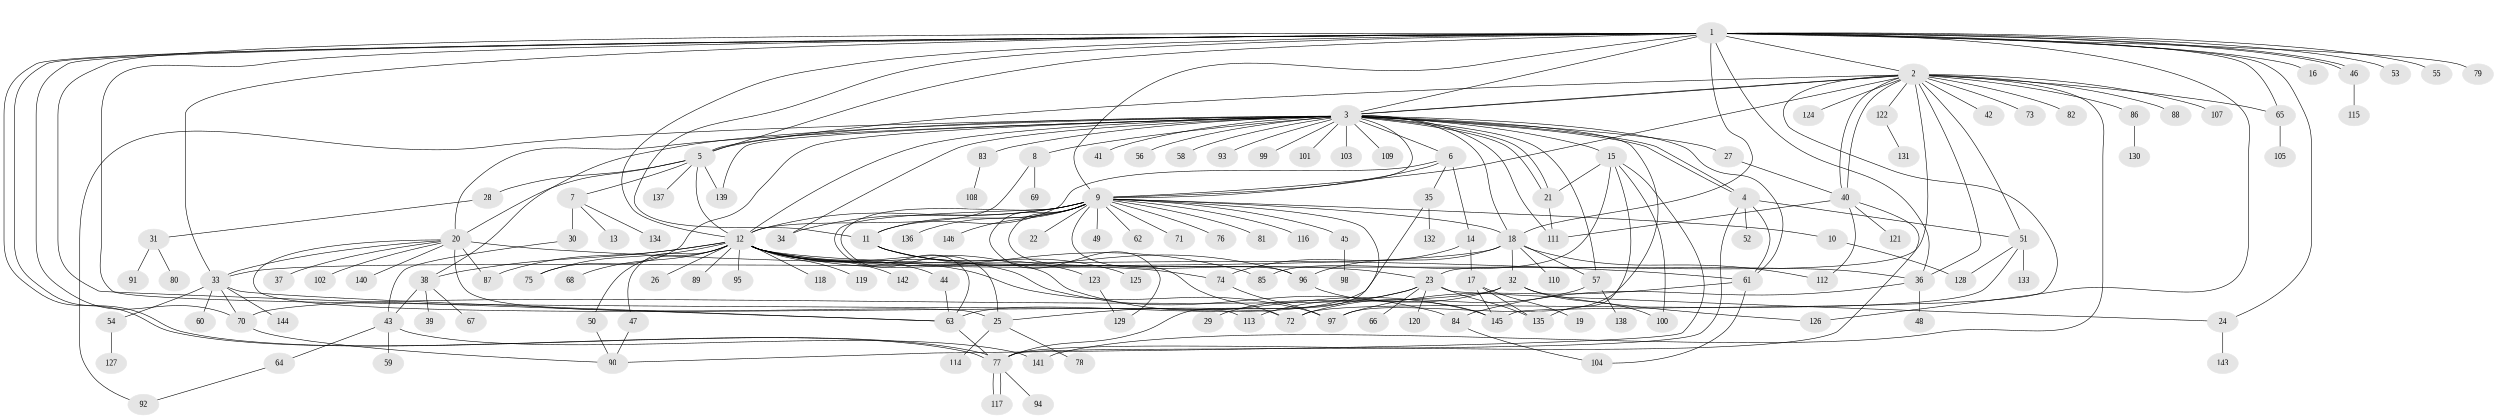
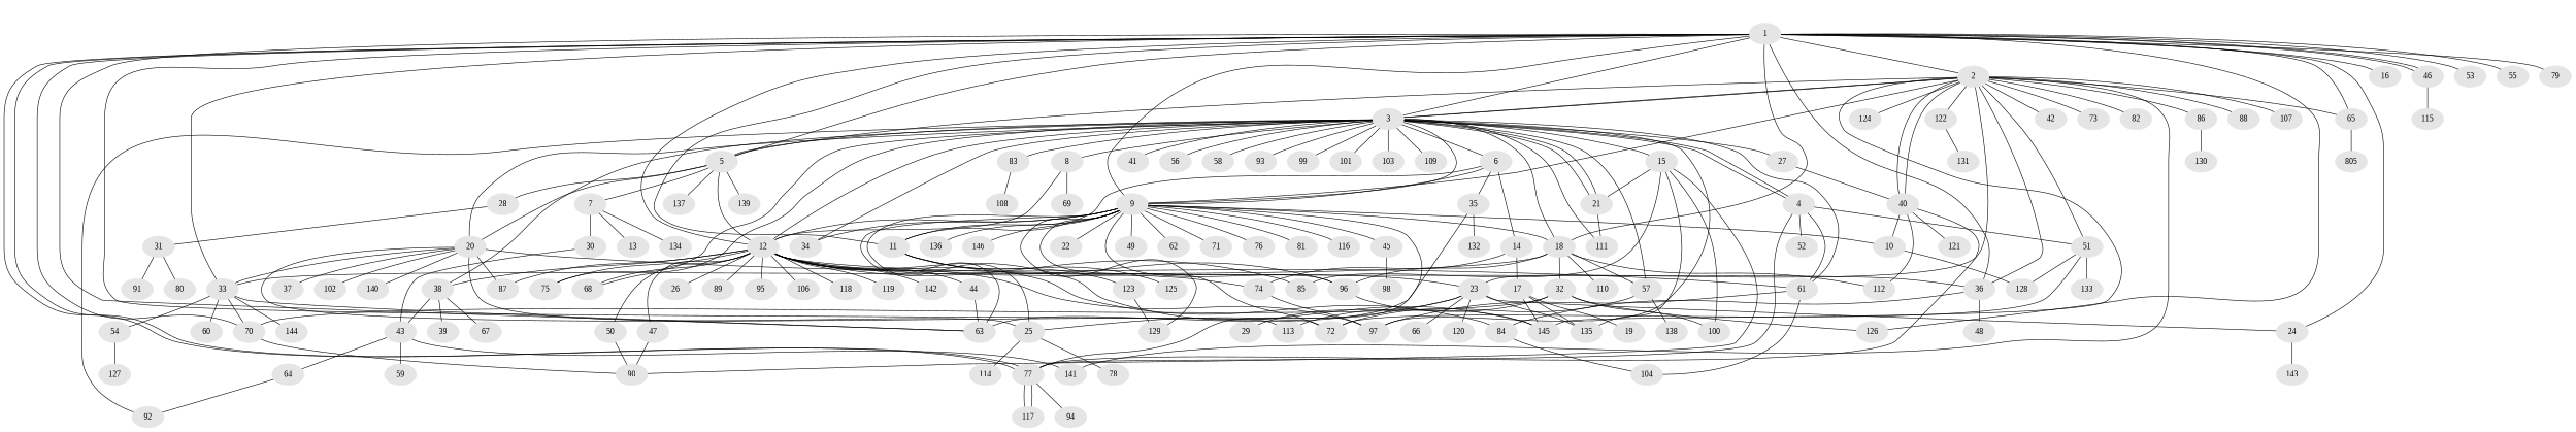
  graph {
    fontname="Liberation Serif"
    node [color=gray90 fontname="Liberation Serif" style=filled]
    edge [fontname="Liberation Serif"]
    1
    2
    3
    5
    9
    11
    12
    16
    18
    24
    33
    36
    46
    53
    55
    63
    65
    70
    72
    77
    79
    126
    23
    40
    42
    51
    73
    82
    86
    88
    107
    122
    124
    141
    145
    4
    6
    8
    15
    20
    21
    27
    34
    38
    41
    56
    57
    58
    61
    75
    83
    92
    93
    97
    99
    101
    103
    109
    111
    139
    7
    28
    137
    10
    22
    25
    45
    49
    62
    71
    76
    81
    96
    116
    129
    136
    146
    123
    125
    26
    44
    47
    50
    68
    74
    84
    85
    87
    89
    95
+   106
    118
    119
    142
    32
    110
    112
    143
    54
    60
    144
    48
    115
-   105
+   105 [label=805]
    90
    94
    117
    135
    29
    66
    120
    121
    128
    133
    130
    131
    52
    14
    35
    69
    100
    37
    102
    113
    140
    39
    43
    67
    138
    104
    108
    13
    30
    134
    31
    17
    132
    78
    114
    98
    19
    80
    91
    59
    64
    127
    1 -- 2
    1 -- 3
    1 -- 5
    1 -- 9
    1 -- 11
    1 -- 12
    1 -- 16
    1 -- 18
    1 -- 24
    1 -- 33
    1 -- 36
    1 -- 46
    1 -- 46
    1 -- 53
    1 -- 55
    1 -- 63
    1 -- 65
    1 -- 70
    1 -- 72
    1 -- 77
    1 -- 77
    1 -- 79
    1 -- 126
    2 -- 3
    2 -- 3
    2 -- 5
    2 -- 9
    2 -- 36
    2 -- 65
    2 -- 23
    2 -- 40
    2 -- 40
    2 -- 42
    2 -- 51
    2 -- 73
    2 -- 82
    2 -- 86
    2 -- 88
    2 -- 107
    2 -- 122
    2 -- 124
    2 -- 141
    2 -- 145
    3 -- 5
    3 -- 9
    3 -- 12
    3 -- 18
    3 -- 4
    3 -- 4
    3 -- 6
    3 -- 8
    3 -- 15
    3 -- 20
    3 -- 21
    3 -- 21
    3 -- 27
    3 -- 34
    3 -- 38
    3 -- 41
    3 -- 56
    3 -- 57
    3 -- 58
    3 -- 61
    3 -- 75
    3 -- 83
    3 -- 92
    3 -- 93
    3 -- 97
    3 -- 99
    3 -- 101
    3 -- 103
    3 -- 109
    3 -- 111
-   3 -- 139
+   3 -- 68
    5 -- 12
    5 -- 20
    5 -- 139
    5 -- 7
    5 -- 28
    5 -- 137
    9 -- 11
    9 -- 12
    9 -- 18
    9 -- 63
    9 -- 72
    9 -- 77
    9 -- 34
    9 -- 10
    9 -- 22
    9 -- 25
    9 -- 45
    9 -- 49
    9 -- 62
    9 -- 71
    9 -- 76
    9 -- 81
    9 -- 96
    9 -- 116
    9 -- 129
    9 -- 136
    9 -- 146
    11 -- 96
    11 -- 123
    11 -- 125
    12 -- 36
    12 -- 23
    12 -- 145
    12 -- 38
    12 -- 75
    12 -- 97
    12 -- 26
    12 -- 44
    12 -- 47
    12 -- 50
    12 -- 68
    12 -- 74
    12 -- 84
    12 -- 85
    12 -- 87
    12 -- 89
    12 -- 95
+   12 -- 106
    12 -- 118
    12 -- 119
    12 -- 142
    18 -- 33
    18 -- 57
    18 -- 96
    18 -- 32
    18 -- 110
    18 -- 112
    24 -- 143
    33 -- 63
    33 -- 70
    33 -- 54
    33 -- 60
    33 -- 144
    36 -- 84
    36 -- 48
    46 -- 115
-   63 -- 77
    65 -- 105
    70 -- 90
    77 -- 94
    77 -- 117
    77 -- 117
    23 -- 24
    23 -- 25
    23 -- 135
    23 -- 29
    23 -- 66
    23 -- 120
    40 -- 77
-   40 -- 111
+   40 -- 10
    40 -- 112
    40 -- 121
    51 -- 72
    51 -- 128
    51 -- 133
    86 -- 130
    122 -- 131
    4 -- 77
    4 -- 51
    4 -- 61
    4 -- 52
    6 -- 9
    6 -- 11
    6 -- 14
    6 -- 35
    8 -- 12
    8 -- 69
    15 -- 21
    15 -- 85
    15 -- 90
    15 -- 135
    15 -- 100
    20 -- 33
    20 -- 61
    20 -- 25
    20 -- 87
    20 -- 37
    20 -- 102
    20 -- 113
    20 -- 140
    21 -- 111
    27 -- 40
    38 -- 39
    38 -- 43
    38 -- 67
    57 -- 72
    57 -- 138
    61 -- 97
    61 -- 104
    83 -- 108
    7 -- 13
    7 -- 30
    7 -- 134
    28 -- 31
    10 -- 128
    25 -- 78
    25 -- 114
    45 -- 98
    96 -- 145
    123 -- 129
    44 -- 63
    47 -- 90
    50 -- 90
    74 -- 97
    84 -- 104
    32 -- 70
    32 -- 126
    32 -- 100
    32 -- 113
    54 -- 127
    14 -- 74
    14 -- 17
    35 -- 63
    35 -- 132
    43 -- 141
    43 -- 59
    43 -- 64
    30 -- 43
    31 -- 80
    31 -- 91
    17 -- 145
    17 -- 135
    17 -- 19
    64 -- 92
  }
